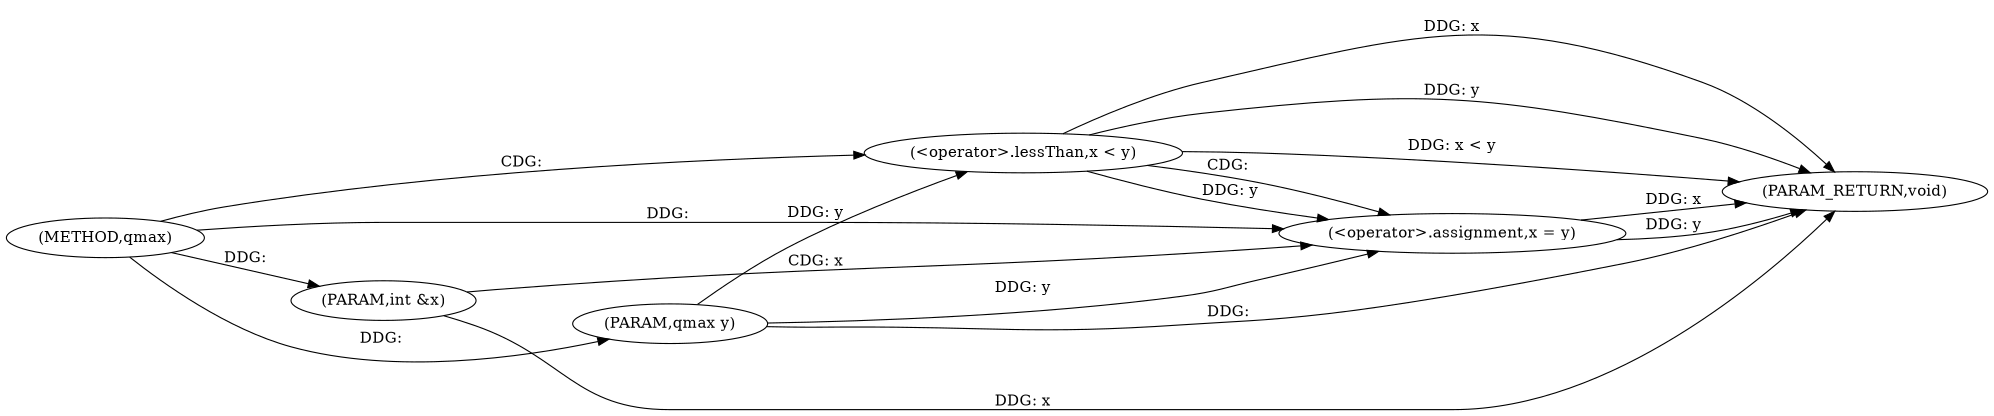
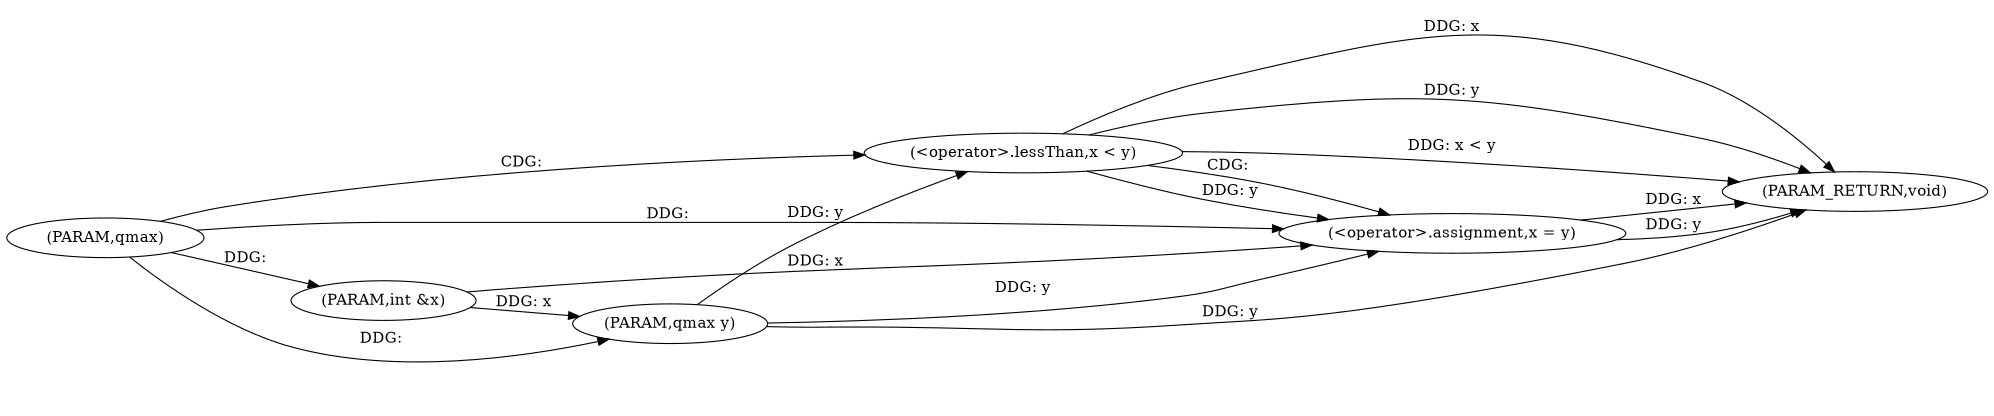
  digraph {
    rankdir=LR
-   n1 [label="(METHOD,qmax)"]
+   n1 [label="(PARAM,qmax)"]
    n2 [label="(PARAM,int &x)"]
    n3 [label="(PARAM,qmax y)"]
    n4 [label="(<operator>.lessThan,x < y)"]
    n5 [label="(<operator>.assignment,x = y)"]
    n6 [label="(PARAM_RETURN,void)"]
    n1 -> n2 [label="DDG: "]
    n1 -> n3 [label="DDG: "]
    n1 -> n4 [label="CDG: "]
    n1 -> n5 [label="DDG: "]
-   n2 -> n5 [label="CDG: x"]
-   n2 -> n6 [label="DDG: x"]
+   n2 -> n5 [label="DDG: x"]
+   n2 -> n3 [label="DDG: x"]
    n3 -> n4 [label="DDG: y"]
    n3 -> n5 [label="DDG: y"]
-   n3 -> n6 [label="DDG: "]
+   n3 -> n6 [label="DDG: y"]
    n4 -> n5 [label="DDG: y"]
    n4 -> n5 [label="CDG: "]
    n4 -> n6 [label="DDG: x"]
    n4 -> n6 [label="DDG: y"]
    n4 -> n6 [label="DDG: x < y"]
    n5 -> n6 [label="DDG: x"]
    n5 -> n6 [label="DDG: y"]
  }
